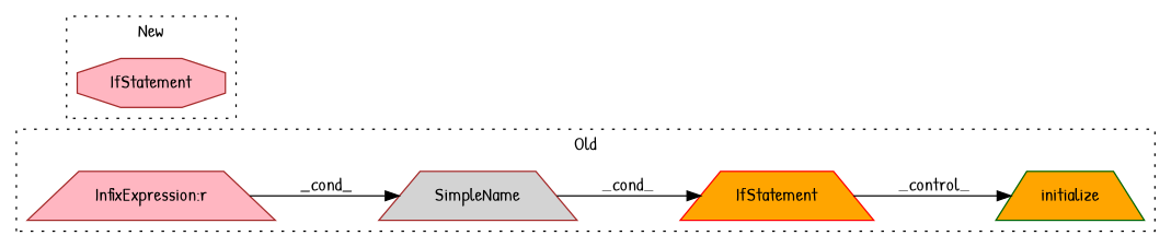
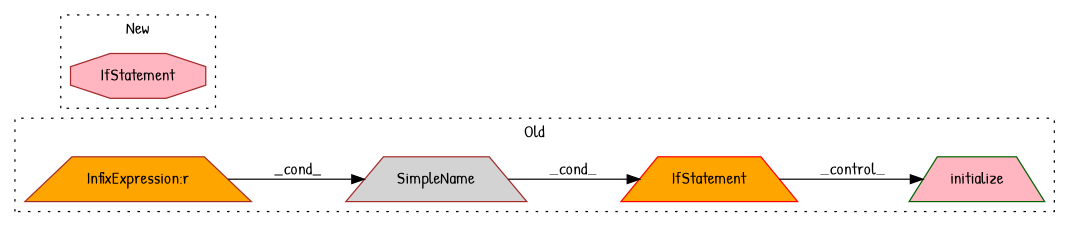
  digraph {
    fontname="Patrick Hand"
    rankdir=LR
    node [a=25 color=brown fillcolor=orange fontname="Patrick Hand" l="4,2" shape=trapezium style=filled]
    edge [fontname="Patrick Hand"]
-   n1 [a=32 color=darkgreen l="11,1" label=initialize s="6807,6838"]
+   n1 [a=32 color=darkgreen fillcolor=lightpink l="11,1" label=initialize s="6807,6838"]
    n2 [color=red label=IfStatement s="6713,6734"]
    n3 [a=42 fillcolor=lightgrey label=SimpleName l=""]
-   n4 [a=27 fillcolor=lightpink l=4 label="InfixExpression:r" s=6726]
+   n4 [a=27 l=4 label="InfixExpression:r" s=6726]
    n5 [fillcolor=lightpink label=IfStatement s="7755,7766" shape=octagon]
    subgraph cluster_1 {
      label=Old
      style=dotted
      n1
      n2
      n3
      n4
    }
    subgraph cluster_2 {
      label=New
      style=dotted
      n5
    }
    n2 -> n1 [label=_control_]
    n3 -> n2 [label=_cond_]
    n4 -> n3 [label=_cond_]
  }
